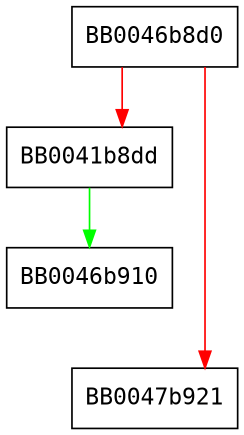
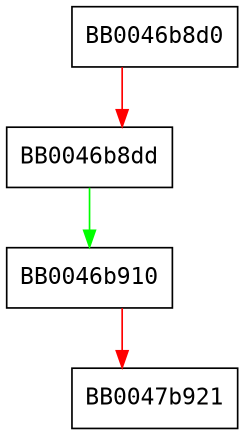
  digraph {
    fontname="DejaVu Sans Mono"
    splines=ortho
    node [fontname="DejaVu Sans Mono" shape=box]
    edge [color=red fontname="DejaVu Sans Mono"]
    BB0046b8d0
-   BB0046b8dd [label=BB0041b8dd]
+   BB0046b8dd
    BB0046b910
    n4 [label=BB0047b921]
    BB0046b8d0 -> BB0046b8dd
    BB0046b8dd -> BB0046b910 [color=green]
-   BB0046b8d0 -> n4
+   BB0046b910 -> n4
  }
